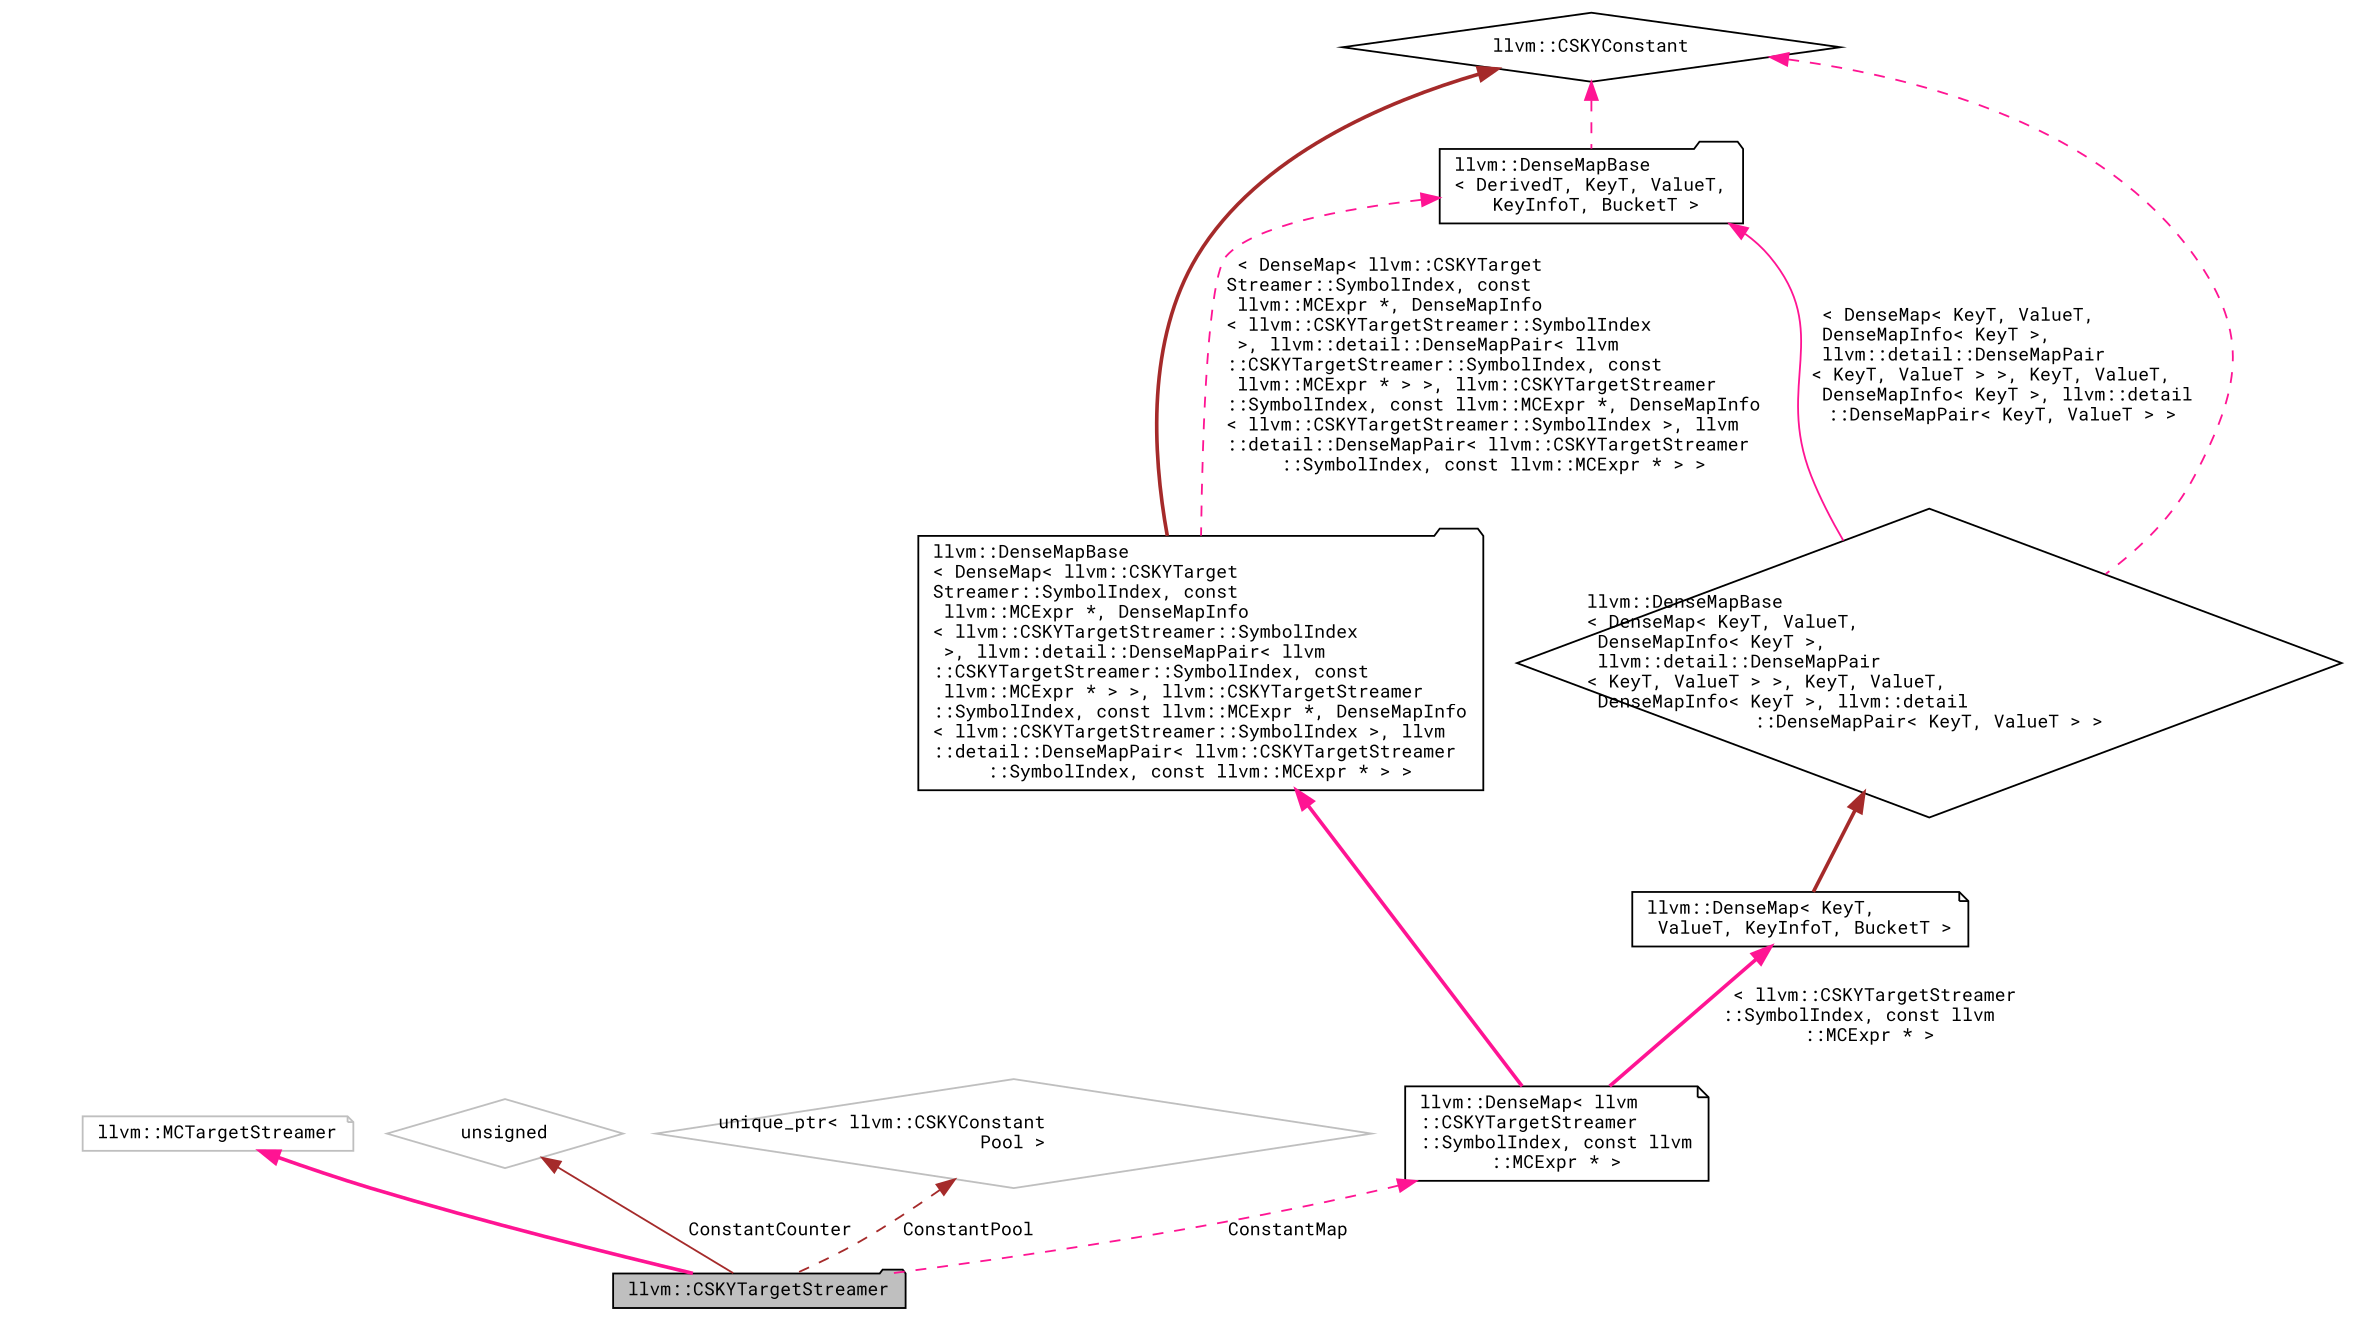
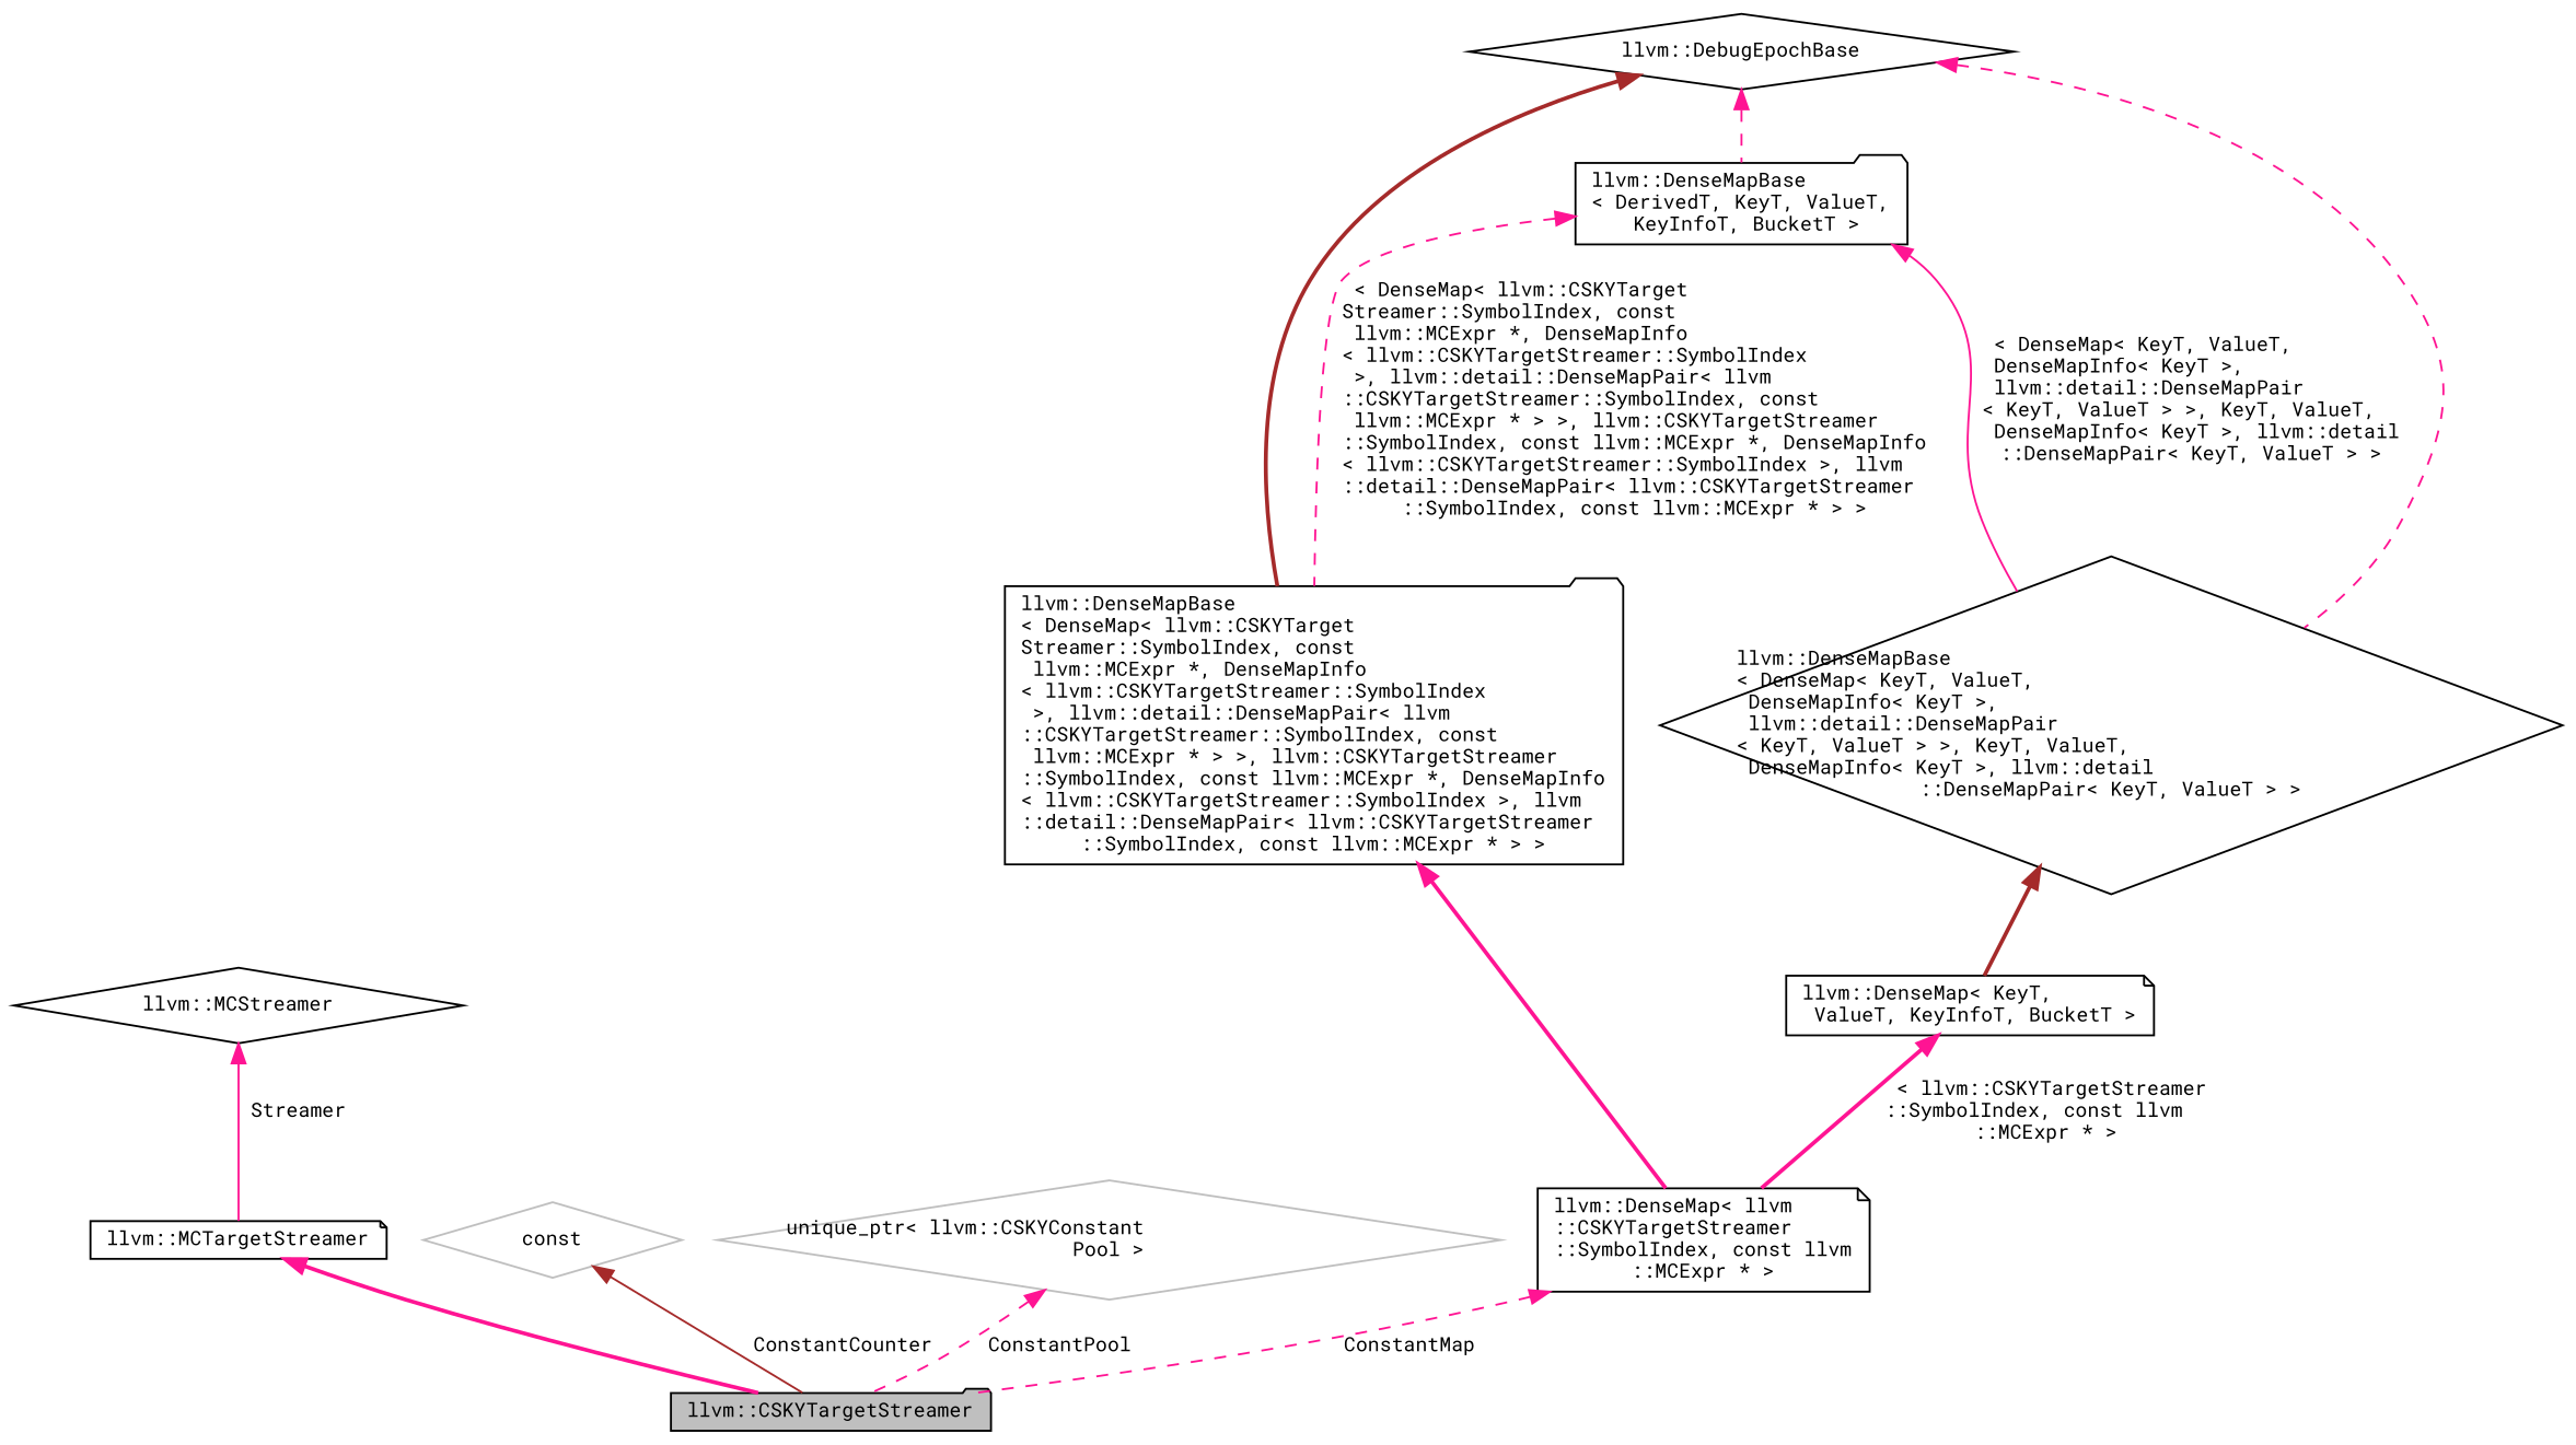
  digraph {
    fontname="Roboto Mono"
    rankdir=TB
    node [color=black fontname="Roboto Mono" fontsize=10 shape=diamond]
    edge [color=deeppink dir=back fontname="Roboto Mono" fontsize=10 labelfontname=Helvetica labelfontsize=10 style=bold]
    n1 [fillcolor=grey75 fontcolor=black height=0.2 label="llvm::CSKYTargetStreamer" shape=folder style=filled width=0.4]
-   n2 [color=grey75 height=0.2 label="llvm::MCTargetStreamer" shape=note width=0.4]
-   n4 [color=grey75 height=0.2 label=unsigned width=0.4]
+   n2 [height=0.2 label="llvm::MCTargetStreamer" shape=note width=0.4]
+   n3 [height=0.2 label="llvm::MCStreamer" width=0.4]
+   n4 [color=grey75 height=0.2 label=const width=0.4]
    n5 [color=grey75 height=0.2 label="unique_ptr\< llvm::CSKYConstant\lPool \>" width=0.4]
    n6 [height=0.2 label="llvm::DenseMap\< llvm\l::CSKYTargetStreamer\l::SymbolIndex, const llvm\l::MCExpr * \>" shape=note width=0.4]
    n7 [height=0.2 label="llvm::DenseMapBase\l\< DenseMap\< llvm::CSKYTarget\lStreamer::SymbolIndex, const\l llvm::MCExpr *, DenseMapInfo\l\< llvm::CSKYTargetStreamer::SymbolIndex\l \>, llvm::detail::DenseMapPair\< llvm\l::CSKYTargetStreamer::SymbolIndex, const\l llvm::MCExpr * \> \>, llvm::CSKYTargetStreamer\l::SymbolIndex, const llvm::MCExpr *, DenseMapInfo\l\< llvm::CSKYTargetStreamer::SymbolIndex \>, llvm\l::detail::DenseMapPair\< llvm::CSKYTargetStreamer\l::SymbolIndex, const llvm::MCExpr * \> \>" shape=folder width=0.4]
-   n8 [height=0.2 label="llvm::CSKYConstant" width=0.4]
+   n8 [height=0.2 label="llvm::DebugEpochBase" width=0.4]
    n9 [height=0.2 label="llvm::DenseMapBase\l\< DerivedT, KeyT, ValueT,\l KeyInfoT, BucketT \>" shape=folder width=0.4]
    n10 [height=0.2 label="llvm::DenseMapBase\l\< DenseMap\< KeyT, ValueT,\l DenseMapInfo\< KeyT \>,\l llvm::detail::DenseMapPair\l\< KeyT, ValueT \> \>, KeyT, ValueT,\l DenseMapInfo\< KeyT \>, llvm::detail\l::DenseMapPair\< KeyT, ValueT \> \>" width=0.4]
    n11 [height=0.2 label="llvm::DenseMap\< KeyT,\l ValueT, KeyInfoT, BucketT \>" shape=note width=0.4]
    n2 -> n1
+   n3 -> n2 [label=" Streamer" style=solid]
    n4 -> n1 [color=brown label=" ConstantCounter" style=solid]
-   n5 -> n1 [color=brown label=" ConstantPool" style=dashed]
+   n5 -> n1 [label=" ConstantPool" style=dashed]
    n6 -> n1 [label=" ConstantMap" style=dashed]
    n7 -> n6
    n8 -> n7 [color=brown]
    n8 -> n9 [style=dashed]
    n8 -> n10 [style=dashed]
    n9 -> n7 [label=" \< DenseMap\< llvm::CSKYTarget\lStreamer::SymbolIndex, const\l llvm::MCExpr *, DenseMapInfo\l\< llvm::CSKYTargetStreamer::SymbolIndex\l \>, llvm::detail::DenseMapPair\< llvm\l::CSKYTargetStreamer::SymbolIndex, const\l llvm::MCExpr * \> \>, llvm::CSKYTargetStreamer\l::SymbolIndex, const llvm::MCExpr *, DenseMapInfo\l\< llvm::CSKYTargetStreamer::SymbolIndex \>, llvm\l::detail::DenseMapPair\< llvm::CSKYTargetStreamer\l::SymbolIndex, const llvm::MCExpr * \> \>" style=dashed]
    n9 -> n10 [label=" \< DenseMap\< KeyT, ValueT,\l DenseMapInfo\< KeyT \>,\l llvm::detail::DenseMapPair\l\< KeyT, ValueT \> \>, KeyT, ValueT,\l DenseMapInfo\< KeyT \>, llvm::detail\l::DenseMapPair\< KeyT, ValueT \> \>" style=solid]
    n10 -> n11 [color=brown]
    n11 -> n6 [label=" \< llvm::CSKYTargetStreamer\l::SymbolIndex, const llvm\l::MCExpr * \>"]
  }
